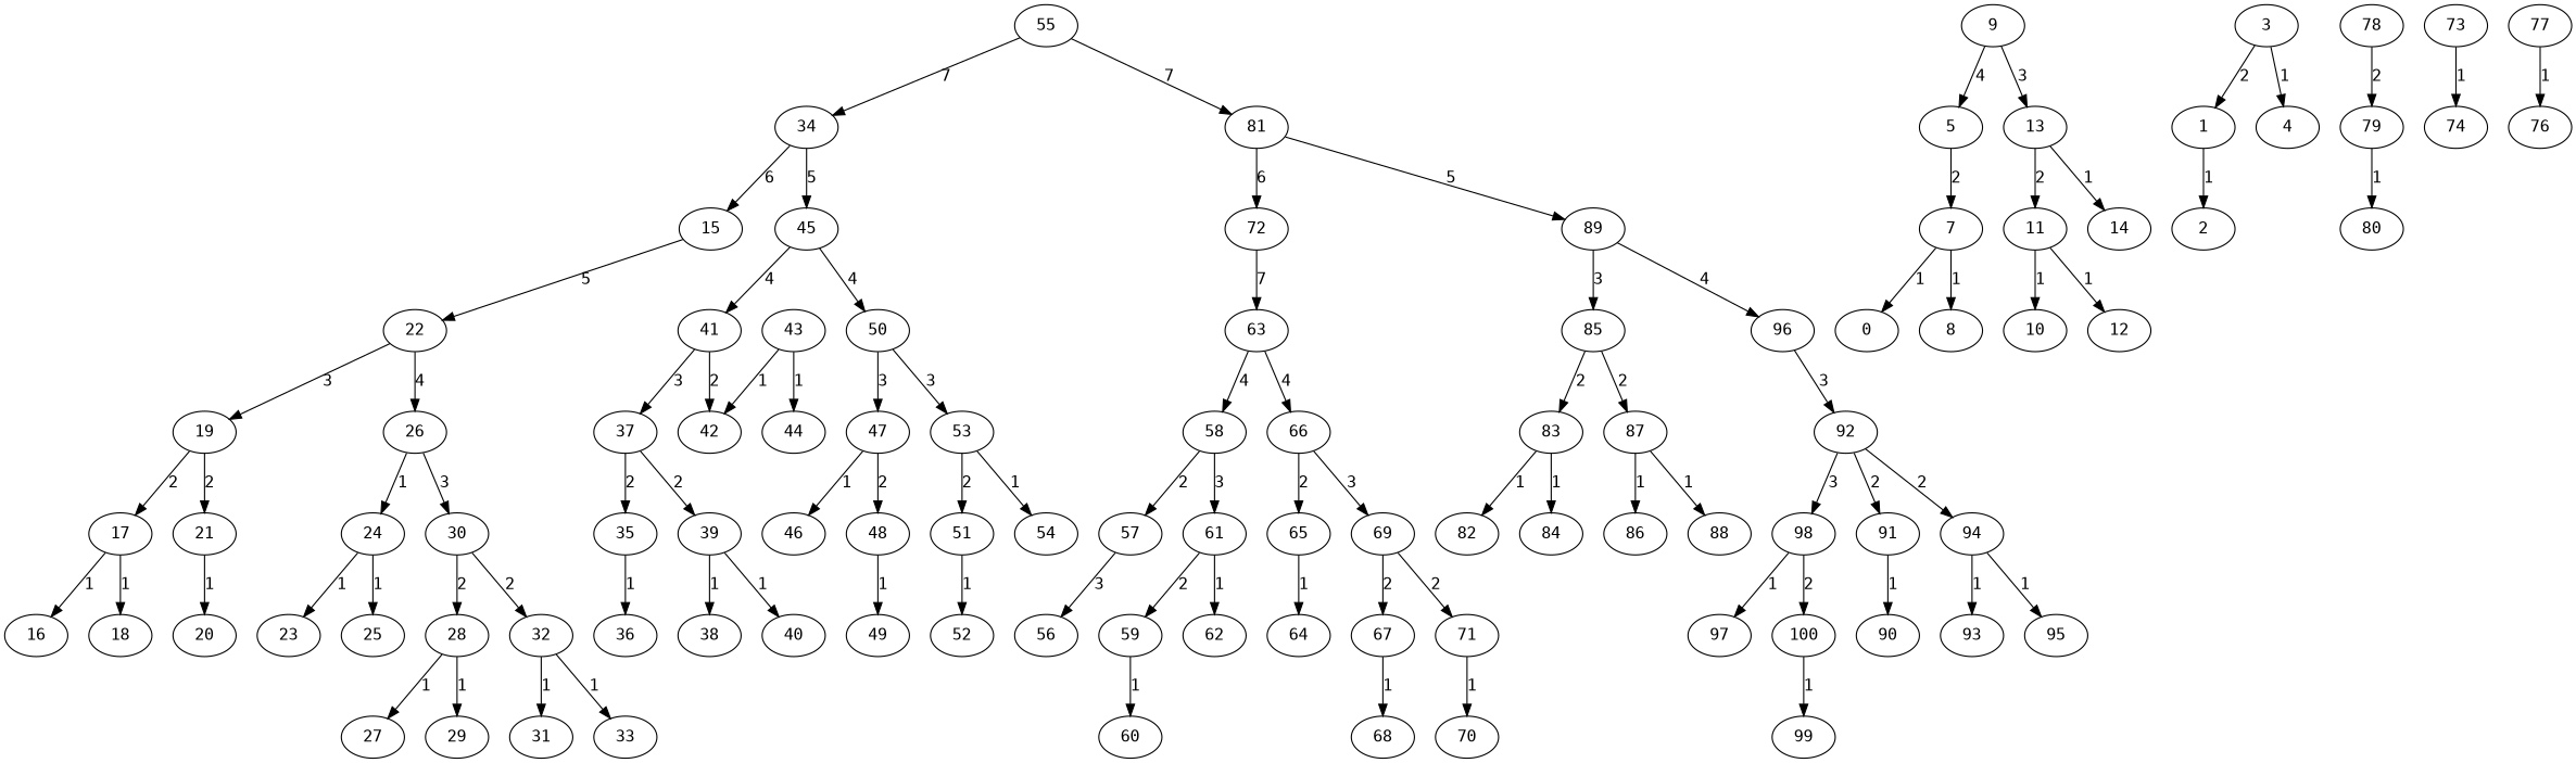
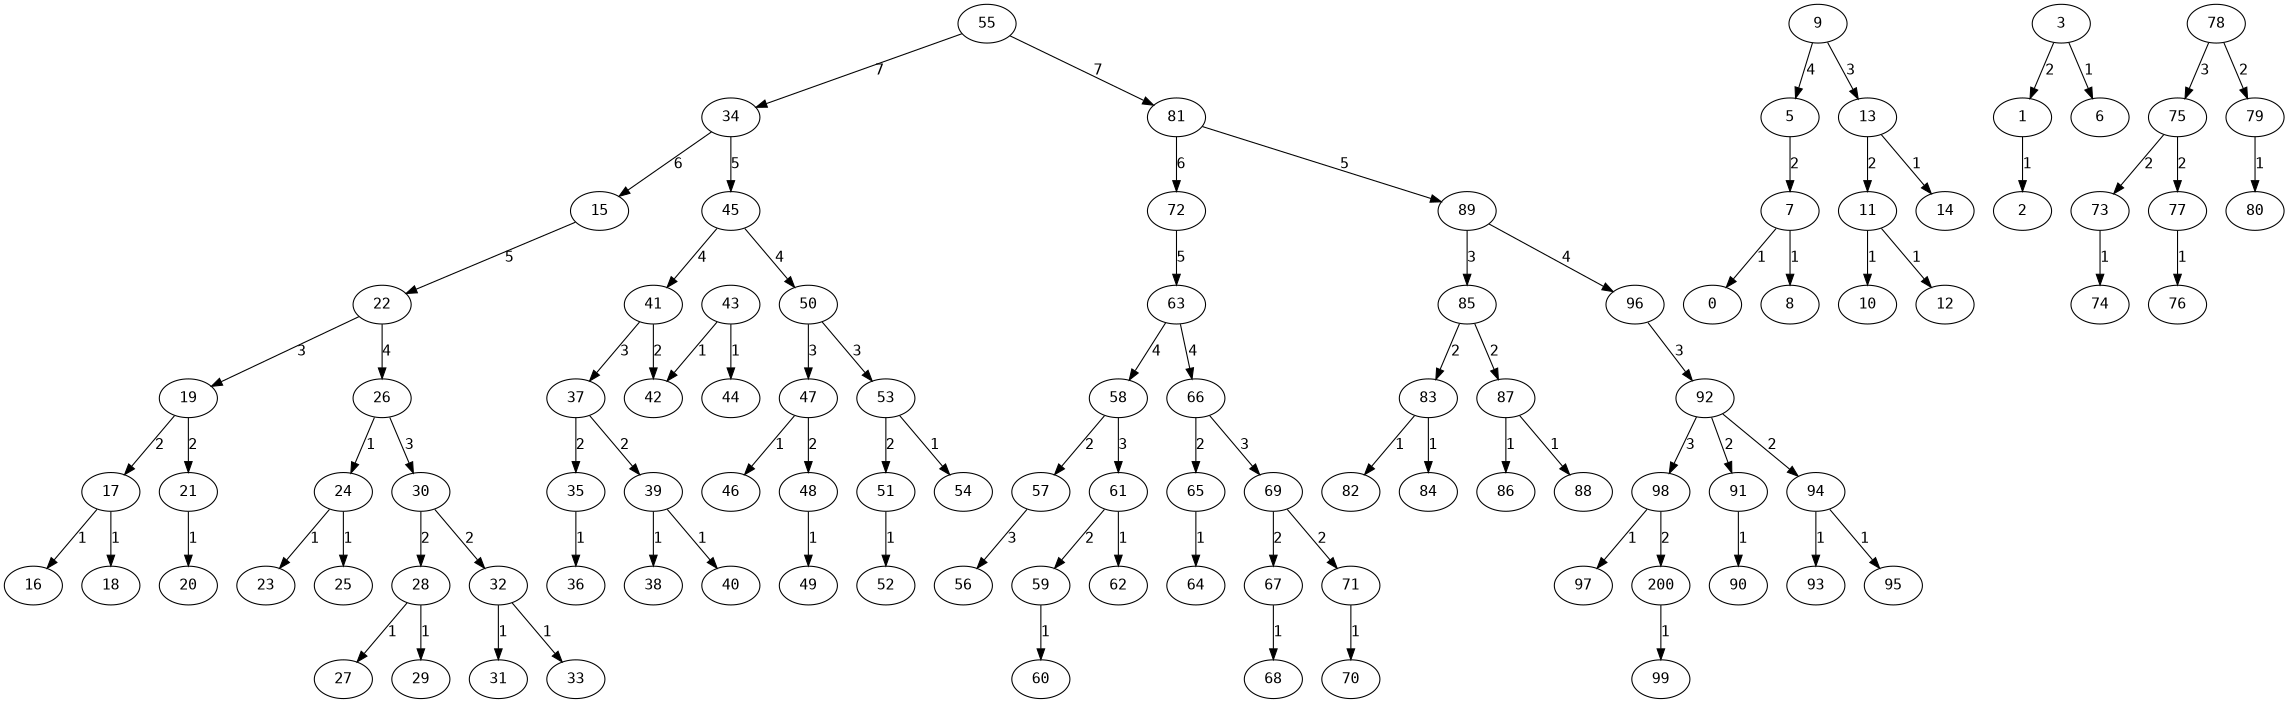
  digraph {
    fontname="DejaVu Sans Mono"
    node [fontname="DejaVu Sans Mono"]
    edge [fontname="DejaVu Sans Mono"]
    55
    34
    81
    15
    45
    72
    89
    22
    41
    50
    63
    85
    96
    9
    5
    13
    19
    26
    37
    42
    47
    53
    7
    11
    14
    17
    21
    24
    30
    3
    1
-   4
+   4 [label=6]
    n33 [label=0]
    8
    10
    12
    2
    16
    18
    20
    23
    25
    28
    32
    27
    29
    31
    33
    35
    39
    43
    44
    46
    48
    51
    54
    36
    38
    40
    49
    52
    58
    66
    78
+   75
    79
    83
    87
    92
    57
    61
    65
    69
    73
    77
    80
    56
    59
    62
    64
    67
    71
    60
    68
    70
    74
    76
    82
    84
    86
    88
    98
    91
    94
    97
-   100
+   100 [label=200]
    90
    93
    95
    99
    55 -> 34 [label=7]
    55 -> 81 [label=7]
    34 -> 15 [label=6]
    34 -> 45 [label=5]
    81 -> 72 [label=6]
    81 -> 89 [label=5]
    15 -> 22 [label=5]
    45 -> 41 [label=4]
    45 -> 50 [label=4]
-   72 -> 63 [label=7]
+   72 -> 63 [label=5]
    89 -> 85 [label=3]
    89 -> 96 [label=4]
    22 -> 19 [label=3]
    22 -> 26 [label=4]
    41 -> 37 [label=3]
    41 -> 42 [label=2]
    50 -> 47 [label=3]
    50 -> 53 [label=3]
    63 -> 58 [label=4]
    63 -> 66 [label=4]
    85 -> 83 [label=2]
    85 -> 87 [label=2]
    96 -> 92 [label=3]
    9 -> 5 [label=4]
    9 -> 13 [label=3]
    5 -> 7 [label=2]
    13 -> 11 [label=2]
    13 -> 14 [label=1]
    19 -> 17 [label=2]
    19 -> 21 [label=2]
    26 -> 24 [label=1]
    26 -> 30 [label=3]
    37 -> 35 [label=2]
    37 -> 39 [label=2]
    47 -> 46 [label=1]
    47 -> 48 [label=2]
    53 -> 51 [label=2]
    53 -> 54 [label=1]
    7 -> n33 [label=1]
    7 -> 8 [label=1]
    11 -> 10 [label=1]
    11 -> 12 [label=1]
    17 -> 16 [label=1]
    17 -> 18 [label=1]
    21 -> 20 [label=1]
    24 -> 23 [label=1]
    24 -> 25 [label=1]
    30 -> 28 [label=2]
    30 -> 32 [label=2]
    3 -> 1 [label=2]
    3 -> 4 [label=1]
    1 -> 2 [label=1]
    28 -> 27 [label=1]
    28 -> 29 [label=1]
    32 -> 31 [label=1]
    32 -> 33 [label=1]
    35 -> 36 [label=1]
    39 -> 38 [label=1]
    39 -> 40 [label=1]
    43 -> 42 [label=1]
    43 -> 44 [label=1]
    48 -> 49 [label=1]
    51 -> 52 [label=1]
    58 -> 57 [label=2]
    58 -> 61 [label=3]
    66 -> 65 [label=2]
    66 -> 69 [label=3]
+   78 -> 75 [label=3]
    78 -> 79 [label=2]
+   75 -> 73 [label=2]
+   75 -> 77 [label=2]
    79 -> 80 [label=1]
    83 -> 82 [label=1]
    83 -> 84 [label=1]
    87 -> 86 [label=1]
    87 -> 88 [label=1]
    92 -> 98 [label=3]
    92 -> 91 [label=2]
    92 -> 94 [label=2]
    57 -> 56 [label=3]
    61 -> 59 [label=2]
    61 -> 62 [label=1]
    65 -> 64 [label=1]
    69 -> 67 [label=2]
    69 -> 71 [label=2]
    73 -> 74 [label=1]
    77 -> 76 [label=1]
    59 -> 60 [label=1]
    67 -> 68 [label=1]
    71 -> 70 [label=1]
    98 -> 97 [label=1]
    98 -> 100 [label=2]
    91 -> 90 [label=1]
    94 -> 93 [label=1]
    94 -> 95 [label=1]
    100 -> 99 [label=1]
  }
